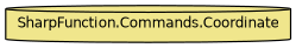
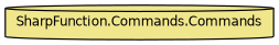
  digraph {
    rankdir=LR
-   n1 [color=black fillcolor=khaki fontname=Helvetica fontsize=10 height=0.2 label="SharpFunction.Commands.Coordinate" shape=cylinder style=filled width=0.4]
+   n1 [color=black fillcolor=khaki fontname=Helvetica fontsize=10 height=0.2 label="SharpFunction.Commands.Commands" shape=cylinder style=filled width=0.4]
  }
